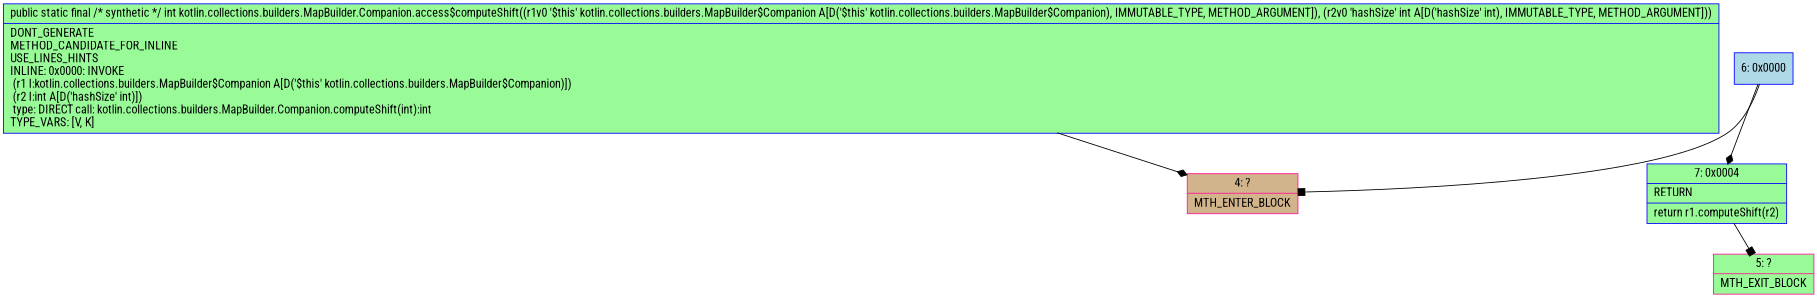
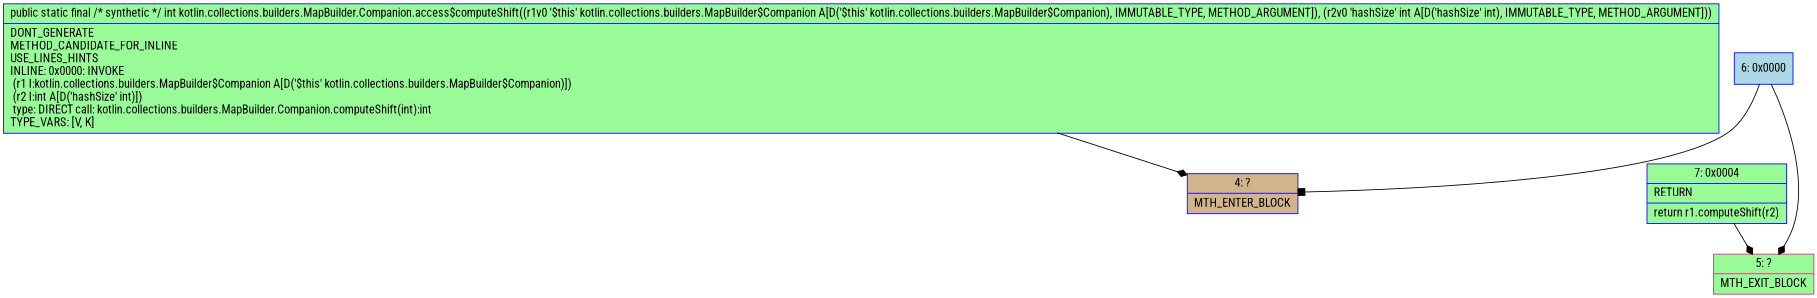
  digraph {
    fontname="Roboto Condensed"
    node [color=blue fillcolor=palegreen fontname="Roboto Condensed" shape=record style=filled]
    edge [arrowhead=box fontname="Roboto Condensed"]
-   n1 [color=deeppink fillcolor=tan label="{4\:\ ?|MTH_ENTER_BLOCK\l}"]
+   n1 [fillcolor=tan label="{4\:\ ?|MTH_ENTER_BLOCK\l}"]
    n2 [fillcolor=lightblue label="{6\:\ 0x0000}"]
    n3 [label="{7\:\ 0x0004|RETURN\l|return r1.computeShift(r2)\l}"]
    n4 [color=deeppink label="{5\:\ ?|MTH_EXIT_BLOCK\l}"]
    n5 [label="{public static final \/* synthetic *\/ int kotlin.collections.builders.MapBuilder.Companion.access$computeShift((r1v0 '$this' kotlin.collections.builders.MapBuilder$Companion A[D('$this' kotlin.collections.builders.MapBuilder$Companion), IMMUTABLE_TYPE, METHOD_ARGUMENT]), (r2v0 'hashSize' int A[D('hashSize' int), IMMUTABLE_TYPE, METHOD_ARGUMENT]))  | DONT_GENERATE\lMETHOD_CANDIDATE_FOR_INLINE\lUSE_LINES_HINTS\lINLINE: 0x0000: INVOKE  \l  (r1 I:kotlin.collections.builders.MapBuilder$Companion A[D('$this' kotlin.collections.builders.MapBuilder$Companion)])\l  (r2 I:int A[D('hashSize' int)])\l type: DIRECT call: kotlin.collections.builders.MapBuilder.Companion.computeShift(int):int\lTYPE_VARS: [V, K]\l}"]
    n2 -> n1
-   n2 -> n3 [arrowhead=diamond]
-   n3 -> n4
+   n2 -> n4 [arrowhead=diamond]
+   n3 -> n4 [arrowhead=diamond]
    n5 -> n1 [arrowhead=diamond]
  }
